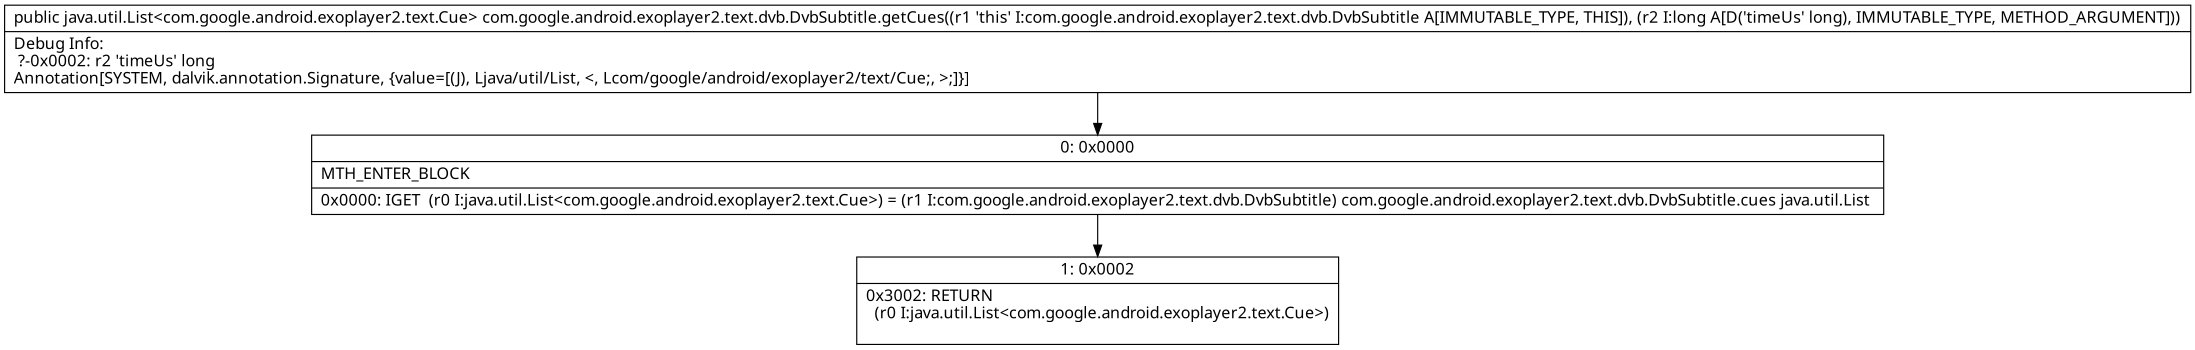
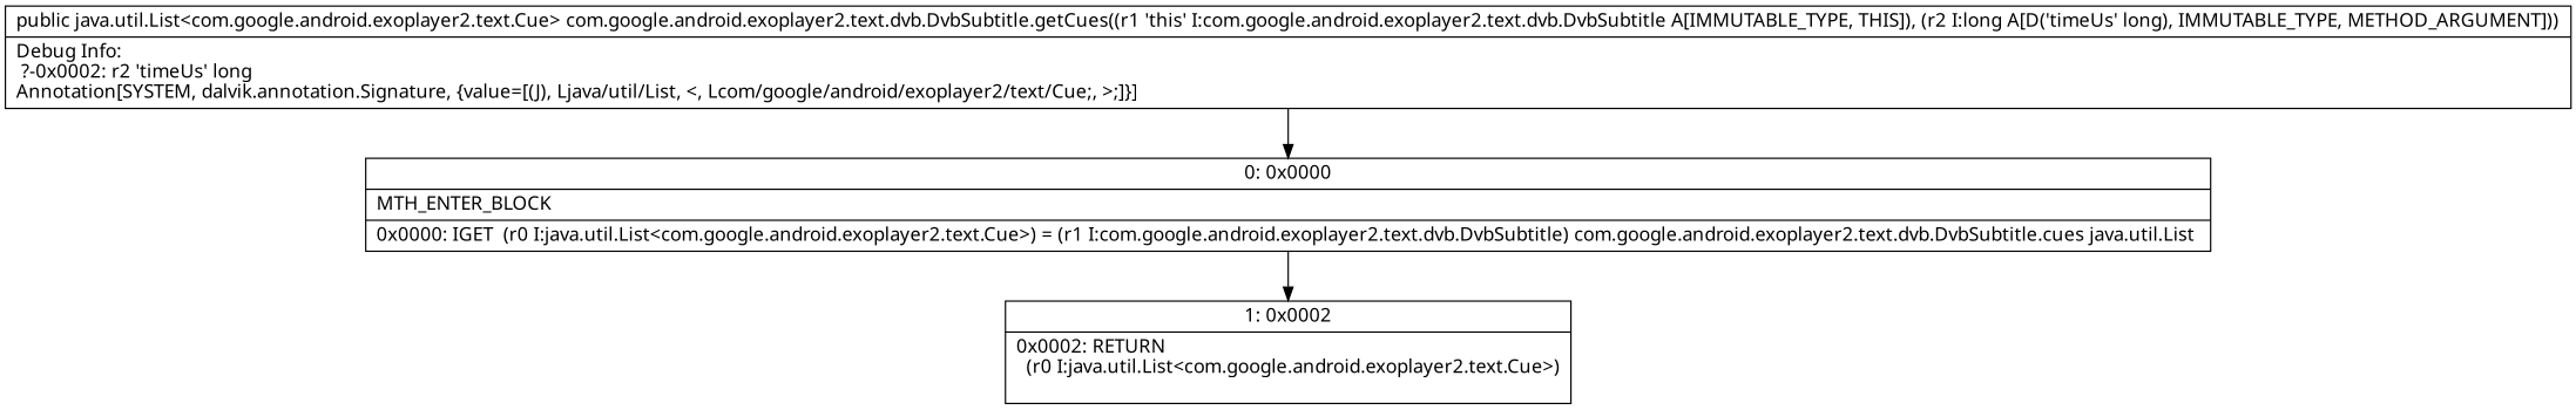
  digraph {
    fontname="Noto Sans"
    node [shape=record fontname="Noto Sans"]
    edge [fontname="Noto Sans"]
    n1 [label="{0\:\ 0x0000|MTH_ENTER_BLOCK\l|0x0000: IGET  (r0 I:java.util.List\<com.google.android.exoplayer2.text.Cue\>) = (r1 I:com.google.android.exoplayer2.text.dvb.DvbSubtitle) com.google.android.exoplayer2.text.dvb.DvbSubtitle.cues java.util.List \l}"]
-   n2 [label="{1\:\ 0x0002|0x3002: RETURN  \l  (r0 I:java.util.List\<com.google.android.exoplayer2.text.Cue\>)\l \l}"]
+   n2 [label="{1\:\ 0x0002|0x0002: RETURN  \l  (r0 I:java.util.List\<com.google.android.exoplayer2.text.Cue\>)\l \l}"]
    n3 [label="{public java.util.List\<com.google.android.exoplayer2.text.Cue\> com.google.android.exoplayer2.text.dvb.DvbSubtitle.getCues((r1 'this' I:com.google.android.exoplayer2.text.dvb.DvbSubtitle A[IMMUTABLE_TYPE, THIS]), (r2 I:long A[D('timeUs' long), IMMUTABLE_TYPE, METHOD_ARGUMENT]))  | Debug Info:\l  ?\-0x0002: r2 'timeUs' long\lAnnotation[SYSTEM, dalvik.annotation.Signature, \{value=[(J), Ljava\/util\/List, \<, Lcom\/google\/android\/exoplayer2\/text\/Cue;, \>;]\}]\l}"]
    n1 -> n2
    n3 -> n1
  }
